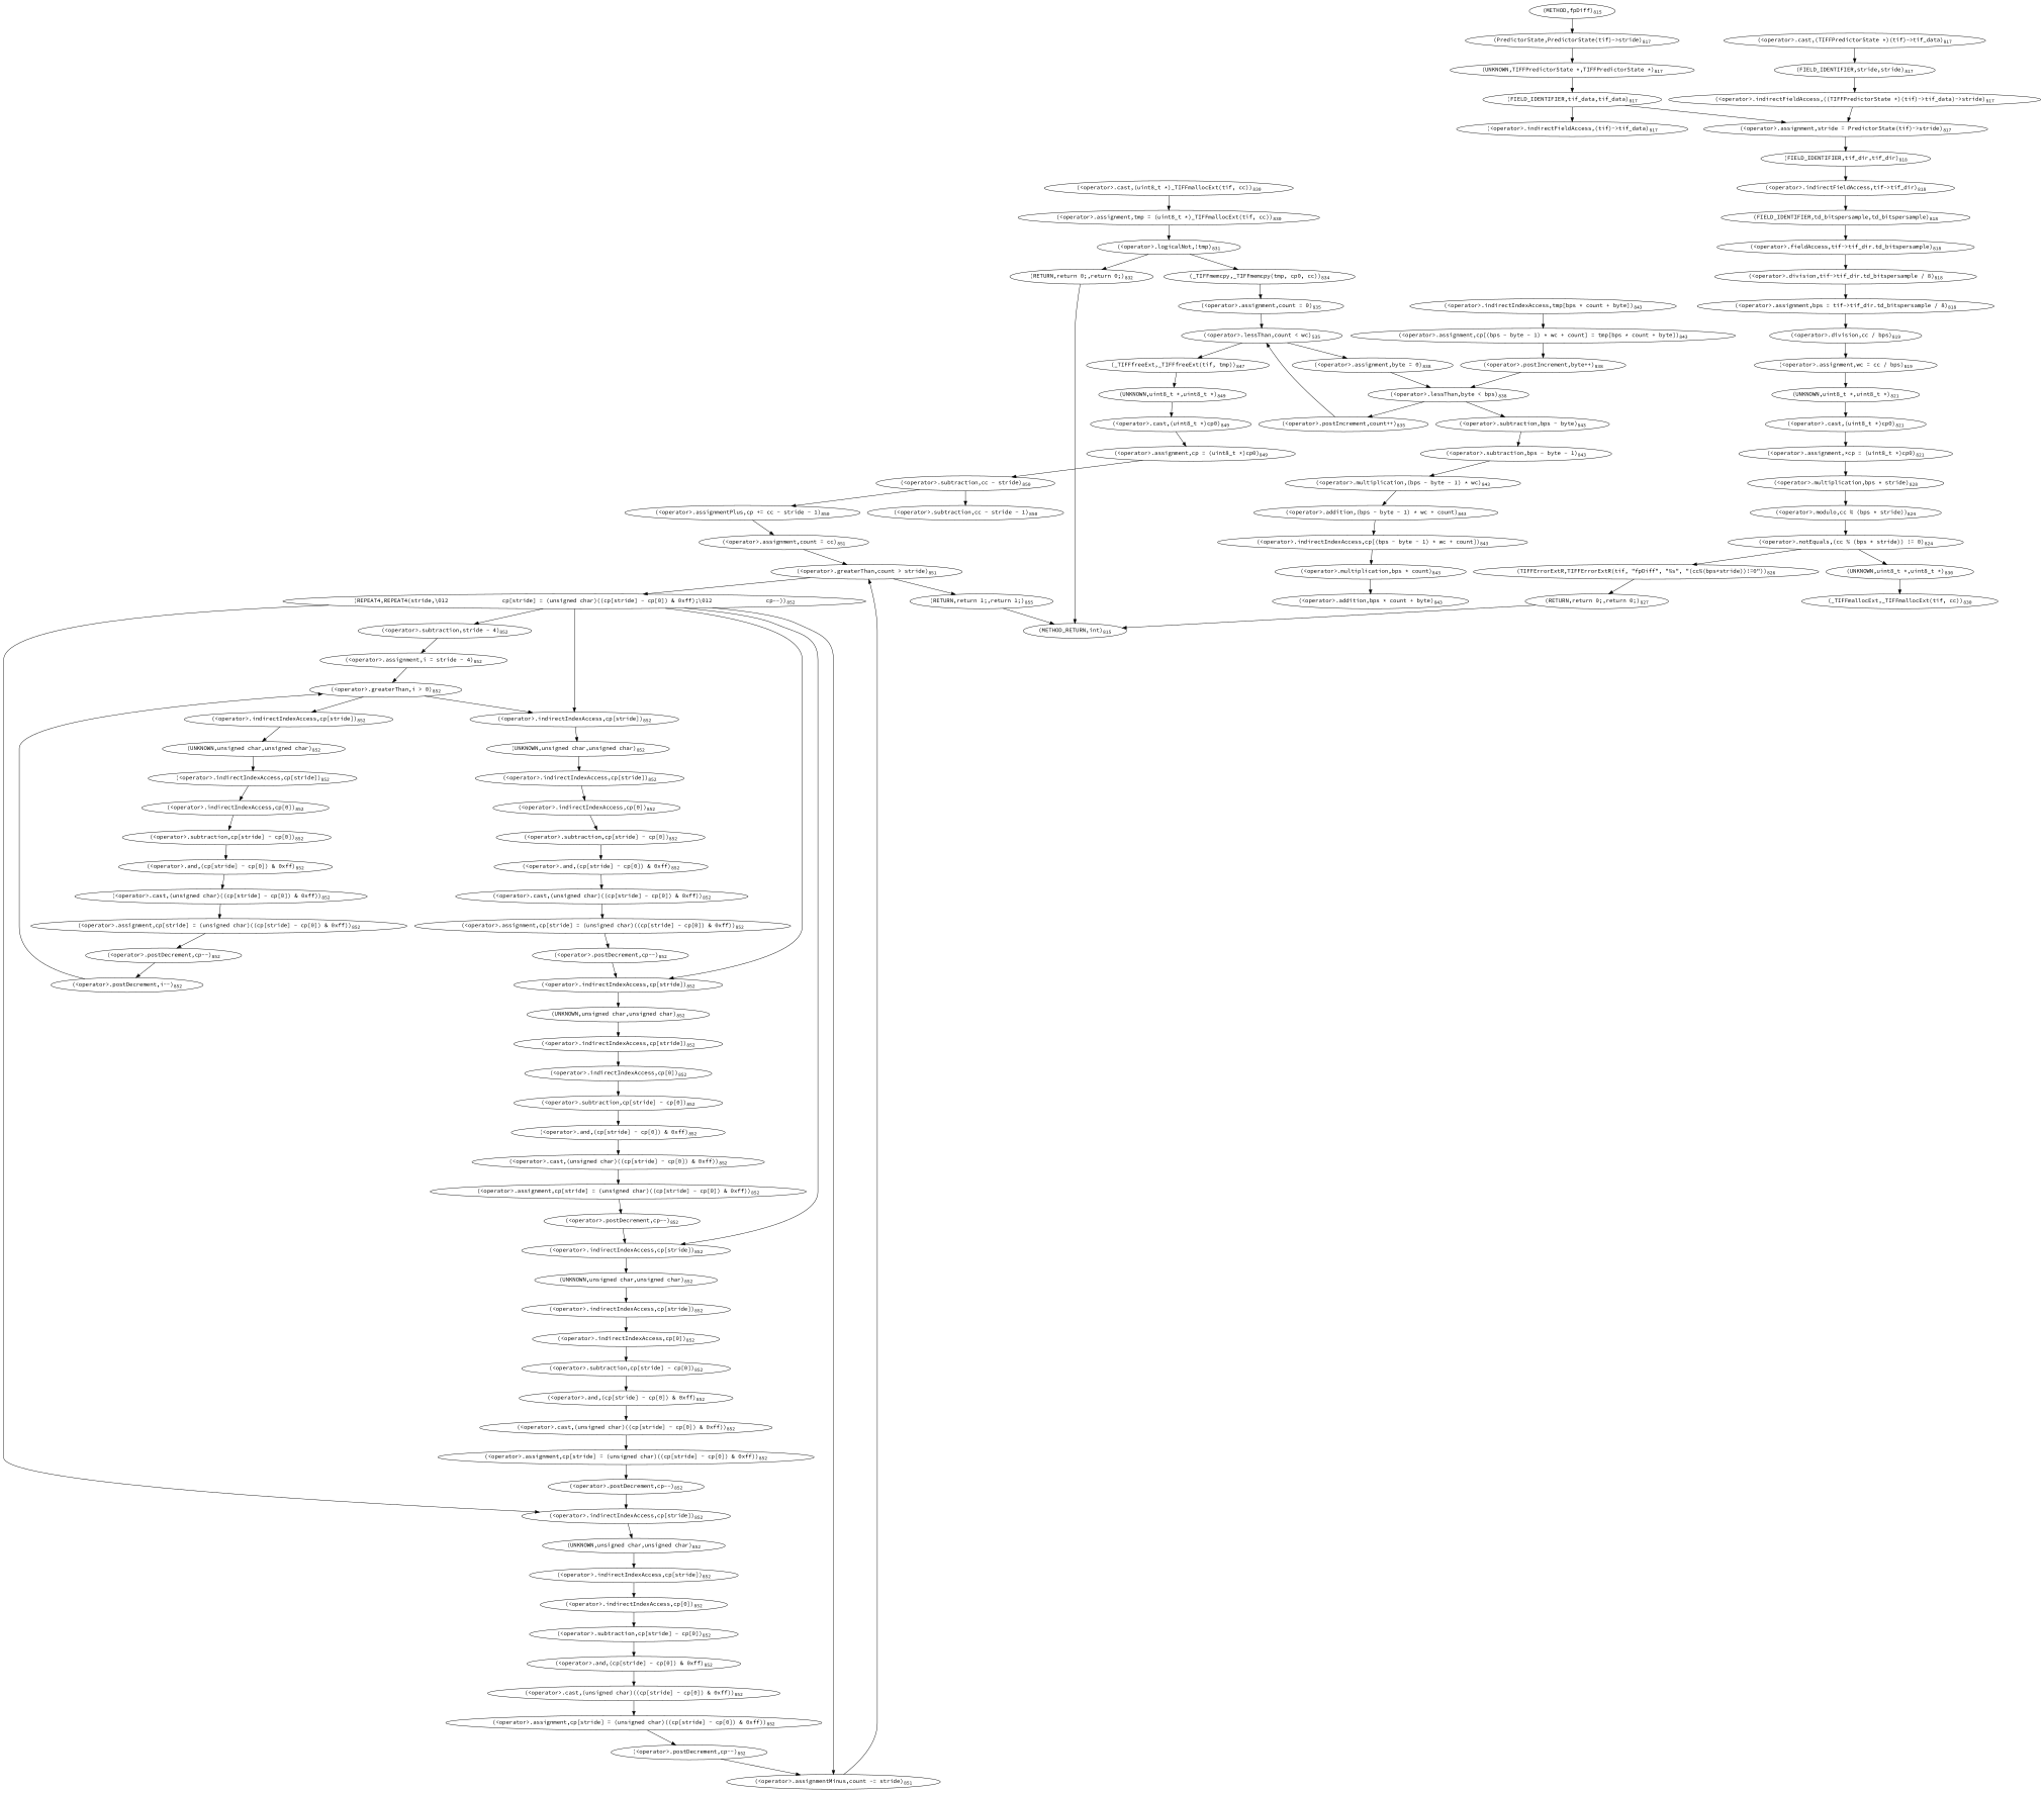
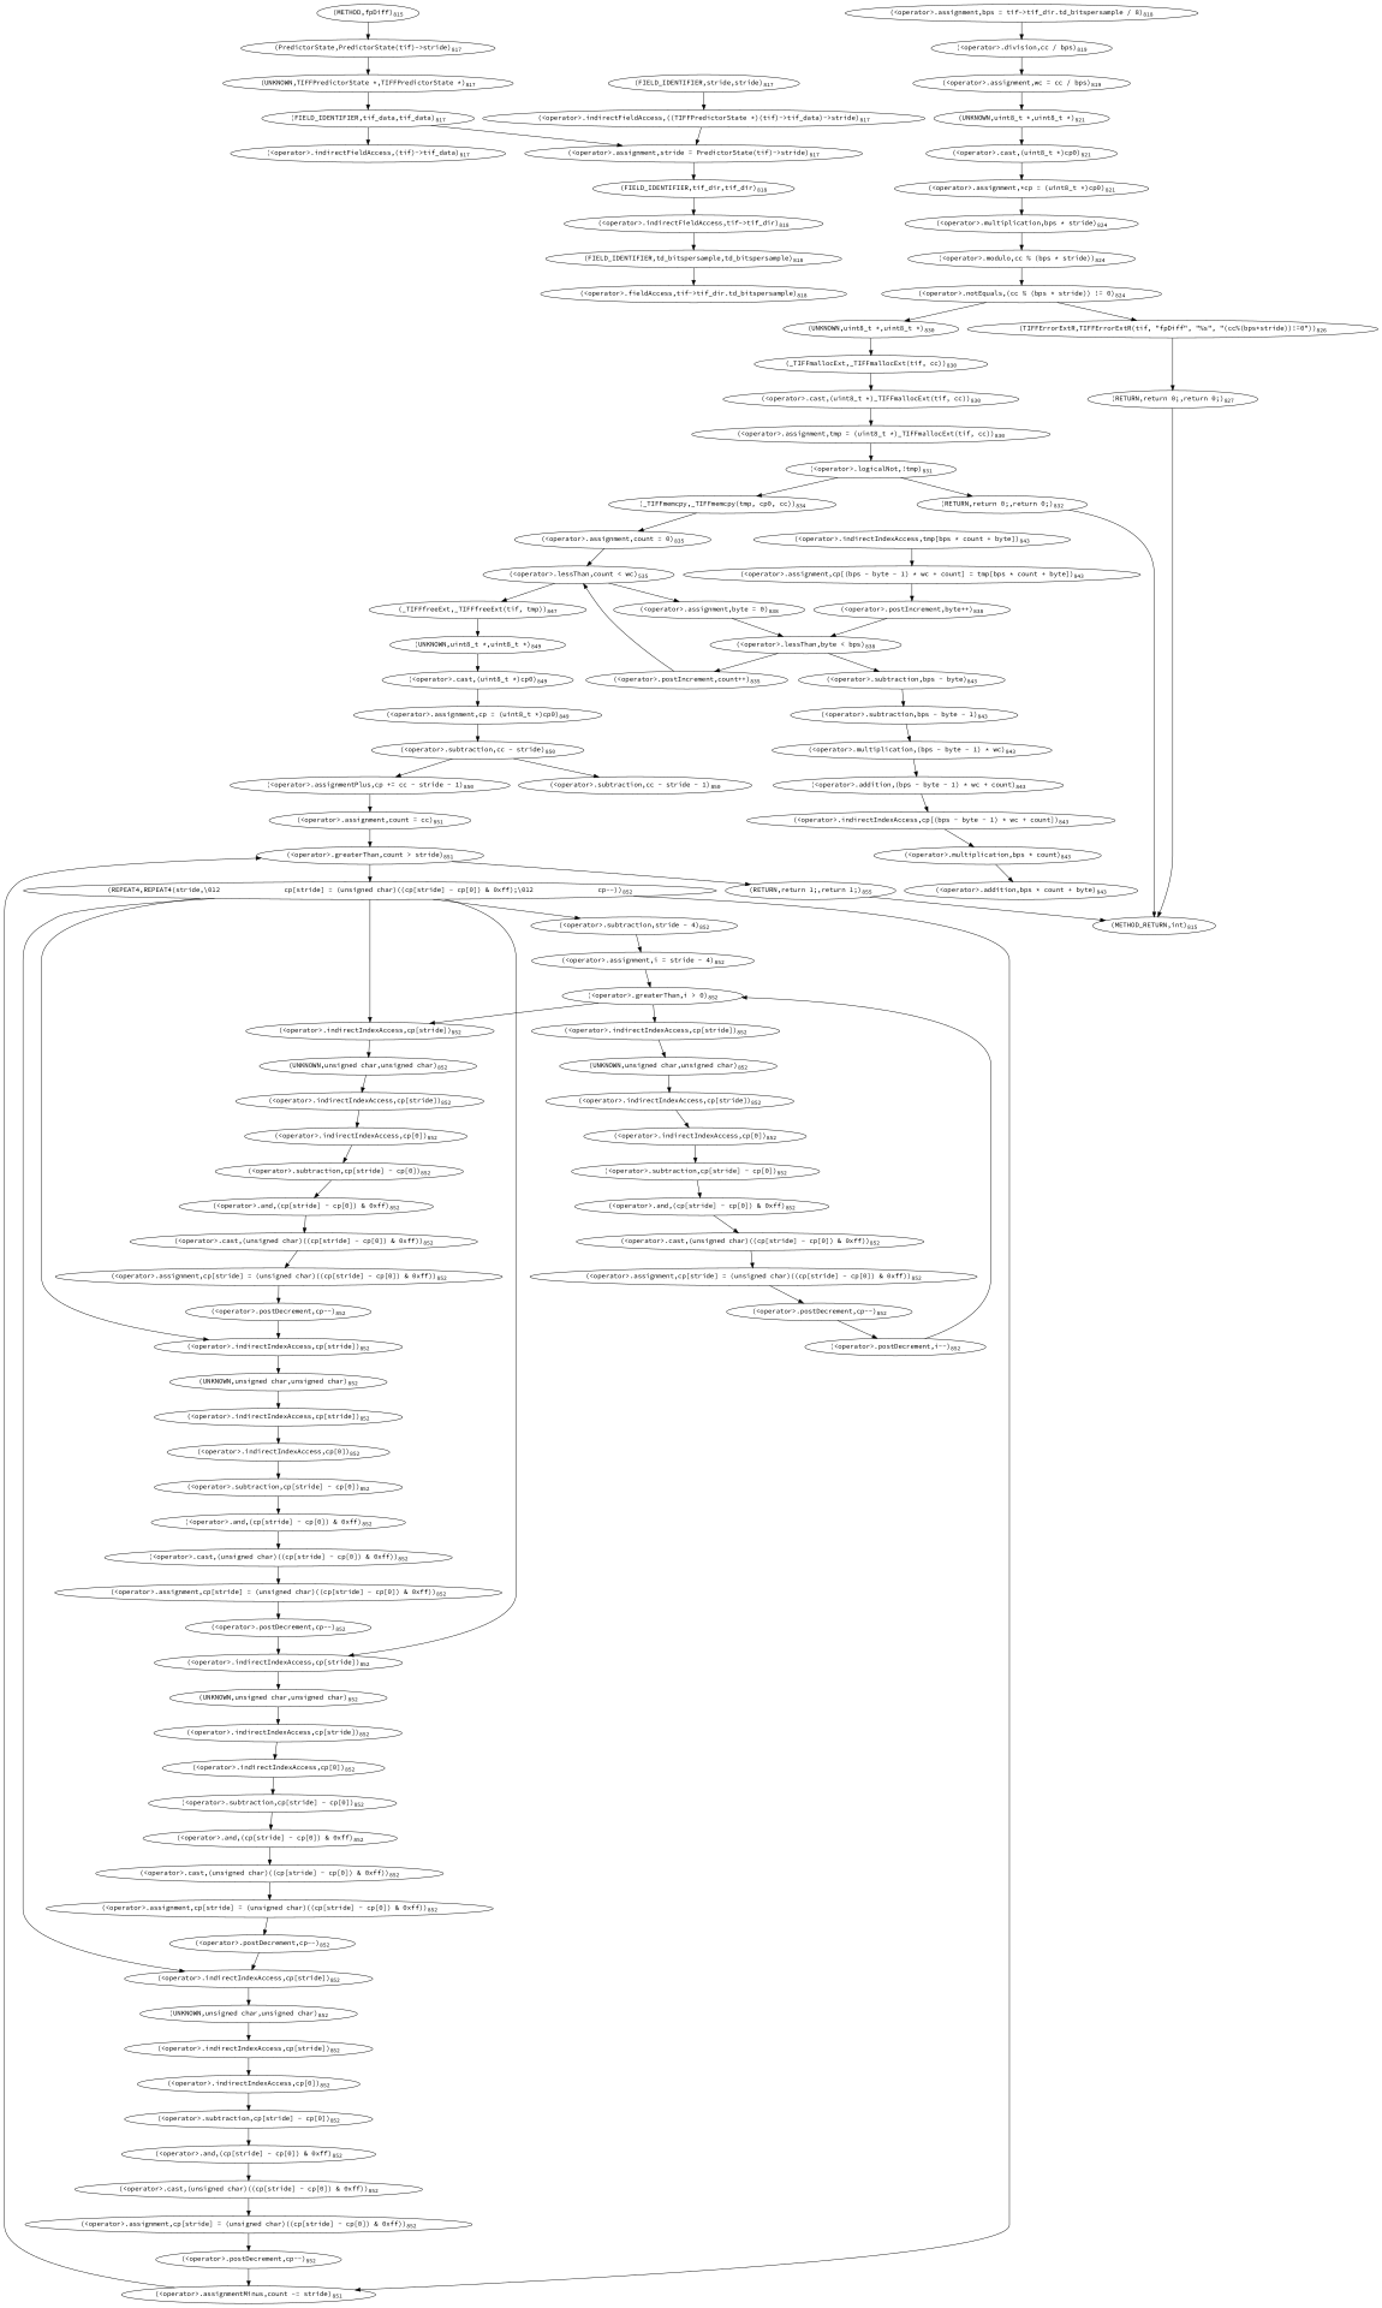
  digraph {
    fontname="Source Code Pro"
    node [fontname="Source Code Pro"]
    edge [fontname="Source Code Pro"]
    n1 [label=<(&lt;operator&gt;.assignment,stride = PredictorState(tif)-&gt;stride)<SUB>817</SUB>>]
    n2 [label=<(FIELD_IDENTIFIER,tif_dir,tif_dir)<SUB>818</SUB>>]
    n3 [label=<(&lt;operator&gt;.indirectFieldAccess,tif-&gt;tif_dir)<SUB>818</SUB>>]
    n4 [label=<(&lt;operator&gt;.assignment,bps = tif-&gt;tif_dir.td_bitspersample / 8)<SUB>818</SUB>>]
    n5 [label=<(&lt;operator&gt;.division,cc / bps)<SUB>819</SUB>>]
    n6 [label=<(&lt;operator&gt;.assignment,wc = cc / bps)<SUB>819</SUB>>]
    n7 [label=<(UNKNOWN,uint8_t *,uint8_t *)<SUB>821</SUB>>]
    n8 [label=<(&lt;operator&gt;.cast,(uint8_t *)cp0)<SUB>821</SUB>>]
    n9 [label=<(&lt;operator&gt;.assignment,*cp = (uint8_t *)cp0)<SUB>821</SUB>>]
-   n10 [label=<(&lt;operator&gt;.multiplication,bps * stride)<SUB>828</SUB>>]
+   n10 [label=<(&lt;operator&gt;.multiplication,bps * stride)<SUB>824</SUB>>]
    n11 [label=<(&lt;operator&gt;.modulo,cc % (bps * stride))<SUB>824</SUB>>]
    n12 [label=<(&lt;operator&gt;.assignment,tmp = (uint8_t *)_TIFFmallocExt(tif, cc))<SUB>830</SUB>>]
    n13 [label=<(&lt;operator&gt;.logicalNot,!tmp)<SUB>831</SUB>>]
    n14 [label=<(_TIFFmemcpy,_TIFFmemcpy(tmp, cp0, cc))<SUB>834</SUB>>]
    n15 [label=<(RETURN,return 0;,return 0;)<SUB>832</SUB>>]
    n16 [label=<(&lt;operator&gt;.assignment,count = 0)<SUB>835</SUB>>]
    n17 [label=<(&lt;operator&gt;.lessThan,count &lt; wc)<SUB>535</SUB>>]
    n18 [label=<(_TIFFfreeExt,_TIFFfreeExt(tif, tmp))<SUB>847</SUB>>]
    n19 [label=<(UNKNOWN,uint8_t *,uint8_t *)<SUB>849</SUB>>]
    n20 [label=<(&lt;operator&gt;.cast,(uint8_t *)cp0)<SUB>849</SUB>>]
    n21 [label=<(&lt;operator&gt;.assignment,cp = (uint8_t *)cp0)<SUB>849</SUB>>]
    n22 [label=<(&lt;operator&gt;.subtraction,cc - stride)<SUB>850</SUB>>]
    n23 [label=<(&lt;operator&gt;.assignmentPlus,cp += cc - stride - 1)<SUB>850</SUB>>]
    n24 [label=<(&lt;operator&gt;.subtraction,cc - stride - 1)<SUB>850</SUB>>]
    n25 [label=<(&lt;operator&gt;.assignment,count = cc)<SUB>851</SUB>>]
    n26 [label=<(&lt;operator&gt;.greaterThan,count &gt; stride)<SUB>851</SUB>>]
    n27 [label=<(RETURN,return 1;,return 1;)<SUB>855</SUB>>]
    n28 [label=<(METHOD_RETURN,int)<SUB>815</SUB>>]
    n29 [label=<(PredictorState,PredictorState(tif)-&gt;stride)<SUB>817</SUB>>]
    n30 [label=<(UNKNOWN,TIFFPredictorState *,TIFFPredictorState *)<SUB>817</SUB>>]
    n31 [label=<(FIELD_IDENTIFIER,tif_data,tif_data)<SUB>817</SUB>>]
-   n32 [label=<(&lt;operator&gt;.division,tif-&gt;tif_dir.td_bitspersample / 8)<SUB>818</SUB>>]
    n33 [label=<(&lt;operator&gt;.notEquals,(cc % (bps * stride)) != 0)<SUB>824</SUB>>]
    n34 [label=<(TIFFErrorExtR,TIFFErrorExtR(tif, &quot;fpDiff&quot;, &quot;%s&quot;, &quot;(cc%(bps*stride))!=0&quot;))<SUB>826</SUB>>]
    n35 [label=<(UNKNOWN,uint8_t *,uint8_t *)<SUB>830</SUB>>]
    n36 [label=<(RETURN,return 0;,return 0;)<SUB>827</SUB>>]
    n37 [label=<(_TIFFmallocExt,_TIFFmallocExt(tif, cc))<SUB>830</SUB>>]
    n38 [label=<(&lt;operator&gt;.cast,(uint8_t *)_TIFFmallocExt(tif, cc))<SUB>830</SUB>>]
    n39 [label=<(&lt;operator&gt;.assignment,byte = 0)<SUB>838</SUB>>]
    n40 [label=<(&lt;operator&gt;.lessThan,byte &lt; bps)<SUB>838</SUB>>]
    n41 [label=<(&lt;operator&gt;.postIncrement,count++)<SUB>835</SUB>>]
    n42 [label=<(REPEAT4,REPEAT4(stride,\012                cp[stride] = (unsigned char)((cp[stride] - cp[0]) &amp; 0xff);\012                cp--))<SUB>852</SUB>>]
    n43 [label=<(&lt;operator&gt;.assignmentMinus,count -= stride)<SUB>851</SUB>>]
    n44 [label=<(&lt;operator&gt;.indirectIndexAccess,cp[stride])<SUB>852</SUB>>]
    n45 [label=<(&lt;operator&gt;.indirectIndexAccess,cp[stride])<SUB>852</SUB>>]
    n46 [label=<(&lt;operator&gt;.indirectIndexAccess,cp[stride])<SUB>852</SUB>>]
    n47 [label=<(&lt;operator&gt;.indirectIndexAccess,cp[stride])<SUB>852</SUB>>]
    n48 [label=<(&lt;operator&gt;.subtraction,stride - 4)<SUB>852</SUB>>]
    n49 [label=<(UNKNOWN,unsigned char,unsigned char)<SUB>852</SUB>>]
    n50 [label=<(UNKNOWN,unsigned char,unsigned char)<SUB>852</SUB>>]
    n51 [label=<(UNKNOWN,unsigned char,unsigned char)<SUB>852</SUB>>]
    n52 [label=<(UNKNOWN,unsigned char,unsigned char)<SUB>852</SUB>>]
    n53 [label=<(&lt;operator&gt;.assignment,i = stride - 4)<SUB>852</SUB>>]
    n54 [label=<(&lt;operator&gt;.fieldAccess,tif-&gt;tif_dir.td_bitspersample)<SUB>818</SUB>>]
    n55 [label=<(&lt;operator&gt;.indirectFieldAccess,((TIFFPredictorState *)(tif)-&gt;tif_data)-&gt;stride)<SUB>817</SUB>>]
    n56 [label=<(FIELD_IDENTIFIER,td_bitspersample,td_bitspersample)<SUB>818</SUB>>]
    n57 [label=<(&lt;operator&gt;.subtraction,bps - byte)<SUB>843</SUB>>]
    n58 [label=<(&lt;operator&gt;.subtraction,bps - byte - 1)<SUB>843</SUB>>]
    n59 [label=<(&lt;operator&gt;.postIncrement,byte++)<SUB>838</SUB>>]
-   n60 [label=<(&lt;operator&gt;.cast,(TIFFPredictorState *)(tif)-&gt;tif_data)<SUB>817</SUB>>]
    n61 [label=<(FIELD_IDENTIFIER,stride,stride)<SUB>817</SUB>>]
    n62 [label=<(&lt;operator&gt;.assignment,cp[(bps - byte - 1) * wc + count] = tmp[bps * count + byte])<SUB>843</SUB>>]
    n63 [label=<(&lt;operator&gt;.indirectFieldAccess,(tif)-&gt;tif_data)<SUB>817</SUB>>]
    n64 [label=<(&lt;operator&gt;.indirectIndexAccess,cp[(bps - byte - 1) * wc + count])<SUB>843</SUB>>]
    n65 [label=<(&lt;operator&gt;.multiplication,bps * count)<SUB>843</SUB>>]
    n66 [label=<(&lt;operator&gt;.addition,bps * count + byte)<SUB>843</SUB>>]
    n67 [label=<(&lt;operator&gt;.indirectIndexAccess,tmp[bps * count + byte])<SUB>843</SUB>>]
    n68 [label=<(&lt;operator&gt;.assignment,cp[stride] = (unsigned char)((cp[stride] - cp[0]) &amp; 0xff))<SUB>852</SUB>>]
    n69 [label=<(&lt;operator&gt;.postDecrement,cp--)<SUB>852</SUB>>]
    n70 [label=<(&lt;operator&gt;.assignment,cp[stride] = (unsigned char)((cp[stride] - cp[0]) &amp; 0xff))<SUB>852</SUB>>]
    n71 [label=<(&lt;operator&gt;.postDecrement,cp--)<SUB>852</SUB>>]
    n72 [label=<(&lt;operator&gt;.assignment,cp[stride] = (unsigned char)((cp[stride] - cp[0]) &amp; 0xff))<SUB>852</SUB>>]
    n73 [label=<(&lt;operator&gt;.postDecrement,cp--)<SUB>852</SUB>>]
    n74 [label=<(&lt;operator&gt;.assignment,cp[stride] = (unsigned char)((cp[stride] - cp[0]) &amp; 0xff))<SUB>852</SUB>>]
    n75 [label=<(&lt;operator&gt;.postDecrement,cp--)<SUB>852</SUB>>]
    n76 [label=<(&lt;operator&gt;.addition,(bps - byte - 1) * wc + count)<SUB>843</SUB>>]
    n77 [label=<(&lt;operator&gt;.indirectIndexAccess,cp[stride])<SUB>852</SUB>>]
    n78 [label=<(&lt;operator&gt;.cast,(unsigned char)((cp[stride] - cp[0]) &amp; 0xff))<SUB>852</SUB>>]
    n79 [label=<(&lt;operator&gt;.indirectIndexAccess,cp[stride])<SUB>852</SUB>>]
    n80 [label=<(&lt;operator&gt;.cast,(unsigned char)((cp[stride] - cp[0]) &amp; 0xff))<SUB>852</SUB>>]
    n81 [label=<(&lt;operator&gt;.indirectIndexAccess,cp[stride])<SUB>852</SUB>>]
    n82 [label=<(&lt;operator&gt;.cast,(unsigned char)((cp[stride] - cp[0]) &amp; 0xff))<SUB>852</SUB>>]
    n83 [label=<(&lt;operator&gt;.indirectIndexAccess,cp[stride])<SUB>852</SUB>>]
    n84 [label=<(&lt;operator&gt;.cast,(unsigned char)((cp[stride] - cp[0]) &amp; 0xff))<SUB>852</SUB>>]
    n85 [label=<(&lt;operator&gt;.multiplication,(bps - byte - 1) * wc)<SUB>843</SUB>>]
    n86 [label=<(&lt;operator&gt;.greaterThan,i &gt; 0)<SUB>852</SUB>>]
    n87 [label=<(&lt;operator&gt;.indirectIndexAccess,cp[stride])<SUB>852</SUB>>]
    n88 [label=<(UNKNOWN,unsigned char,unsigned char)<SUB>852</SUB>>]
    n89 [label=<(&lt;operator&gt;.postDecrement,i--)<SUB>852</SUB>>]
    n90 [label=<(&lt;operator&gt;.indirectIndexAccess,cp[0])<SUB>852</SUB>>]
    n91 [label=<(&lt;operator&gt;.and,(cp[stride] - cp[0]) &amp; 0xff)<SUB>852</SUB>>]
    n92 [label=<(&lt;operator&gt;.indirectIndexAccess,cp[0])<SUB>852</SUB>>]
    n93 [label=<(&lt;operator&gt;.and,(cp[stride] - cp[0]) &amp; 0xff)<SUB>852</SUB>>]
    n94 [label=<(&lt;operator&gt;.indirectIndexAccess,cp[0])<SUB>852</SUB>>]
    n95 [label=<(&lt;operator&gt;.and,(cp[stride] - cp[0]) &amp; 0xff)<SUB>852</SUB>>]
    n96 [label=<(&lt;operator&gt;.indirectIndexAccess,cp[0])<SUB>852</SUB>>]
    n97 [label=<(&lt;operator&gt;.and,(cp[stride] - cp[0]) &amp; 0xff)<SUB>852</SUB>>]
    n98 [label=<(&lt;operator&gt;.assignment,cp[stride] = (unsigned char)((cp[stride] - cp[0]) &amp; 0xff))<SUB>852</SUB>>]
    n99 [label=<(&lt;operator&gt;.postDecrement,cp--)<SUB>852</SUB>>]
    n100 [label=<(&lt;operator&gt;.subtraction,cp[stride] - cp[0])<SUB>852</SUB>>]
    n101 [label=<(&lt;operator&gt;.subtraction,cp[stride] - cp[0])<SUB>852</SUB>>]
    n102 [label=<(&lt;operator&gt;.subtraction,cp[stride] - cp[0])<SUB>852</SUB>>]
    n103 [label=<(&lt;operator&gt;.subtraction,cp[stride] - cp[0])<SUB>852</SUB>>]
    n104 [label=<(&lt;operator&gt;.indirectIndexAccess,cp[stride])<SUB>852</SUB>>]
    n105 [label=<(&lt;operator&gt;.cast,(unsigned char)((cp[stride] - cp[0]) &amp; 0xff))<SUB>852</SUB>>]
    n106 [label=<(&lt;operator&gt;.indirectIndexAccess,cp[0])<SUB>852</SUB>>]
    n107 [label=<(&lt;operator&gt;.and,(cp[stride] - cp[0]) &amp; 0xff)<SUB>852</SUB>>]
    n108 [label=<(&lt;operator&gt;.subtraction,cp[stride] - cp[0])<SUB>852</SUB>>]
    n109 [label=<(METHOD,fpDiff)<SUB>815</SUB>>]
    n1 -> n2
    n2 -> n3
    n3 -> n56
    n4 -> n5
    n5 -> n6
    n6 -> n7
    n7 -> n8
    n8 -> n9
    n9 -> n10
    n10 -> n11
    n11 -> n33
    n12 -> n13
    n13 -> n14
    n13 -> n15
    n14 -> n16
    n15 -> n28
    n16 -> n17
    n17 -> n18
    n17 -> n39
    n18 -> n19
    n19 -> n20
    n20 -> n21
    n21 -> n22
    n22 -> n23
    n22 -> n24
    n23 -> n25
    n25 -> n26
    n26 -> n27
    n26 -> n42
    n27 -> n28
    n29 -> n30
    n30 -> n31
    n31 -> n1
    n31 -> n63
-   n32 -> n4
    n33 -> n34
    n33 -> n35
    n34 -> n36
    n35 -> n37
    n36 -> n28
+   n37 -> n38
    n38 -> n12
    n39 -> n40
    n40 -> n41
    n40 -> n57
    n41 -> n17
    n42 -> n43
    n42 -> n44
    n42 -> n45
    n42 -> n46
    n42 -> n47
    n42 -> n48
    n43 -> n26
    n44 -> n49
    n45 -> n50
    n46 -> n51
    n47 -> n52
    n48 -> n53
    n49 -> n77
    n50 -> n79
    n51 -> n81
    n52 -> n83
    n53 -> n86
-   n54 -> n32
    n55 -> n1
    n56 -> n54
    n57 -> n58
    n58 -> n85
    n59 -> n40
-   n60 -> n61
    n61 -> n55
    n62 -> n59
    n64 -> n65
    n65 -> n66
    n67 -> n62
    n68 -> n69
    n69 -> n45
    n70 -> n71
    n71 -> n46
    n72 -> n73
    n73 -> n47
    n74 -> n75
    n75 -> n43
    n76 -> n64
    n77 -> n90
    n78 -> n68
    n79 -> n92
    n80 -> n70
    n81 -> n94
    n82 -> n72
    n83 -> n96
    n84 -> n74
    n85 -> n76
    n86 -> n44
    n86 -> n87
    n87 -> n88
    n88 -> n104
    n89 -> n86
    n90 -> n100
    n91 -> n78
    n92 -> n101
    n93 -> n80
    n94 -> n102
    n95 -> n82
    n96 -> n103
    n97 -> n84
    n98 -> n99
    n99 -> n89
    n100 -> n91
    n101 -> n93
    n102 -> n95
    n103 -> n97
    n104 -> n106
    n105 -> n98
    n106 -> n108
    n107 -> n105
    n108 -> n107
    n109 -> n29
  }
